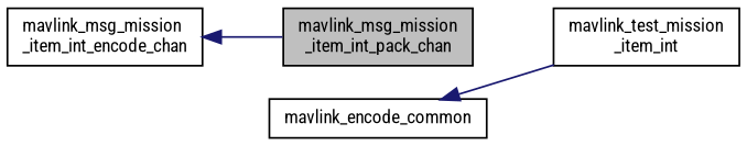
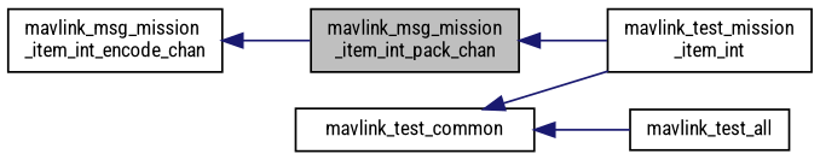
  digraph {
    fontname="Roboto Condensed"
    rankdir=LR
    node [color=black fillcolor=white fontname="Roboto Condensed" fontsize=10 shape=record style=filled]
    edge [color=midnightblue dir=back fontname="Roboto Condensed" fontsize=10 labelfontname=Helvetica labelfontsize=10 style=solid]
    n1 [fillcolor=grey75 fontcolor=black height=0.2 label="mavlink_msg_mission\l_item_int_pack_chan" width=0.4]
    n2 [height=0.2 label="mavlink_test_mission\l_item_int" width=0.4]
    n3 [height=0.2 label="mavlink_msg_mission\l_item_int_encode_chan" width=0.4]
-   n4 [height=0.2 label=mavlink_encode_common width=0.4]
+   n4 [height=0.2 label=mavlink_test_common width=0.4]
+   n5 [height=0.2 label=mavlink_test_all width=0.4]
+   n1 -> n2
    n3 -> n1
    n4 -> n2
+   n4 -> n5
  }
